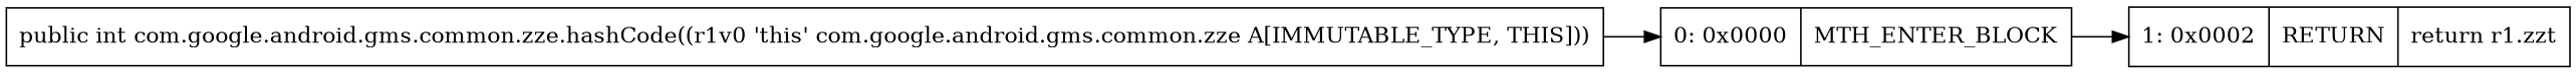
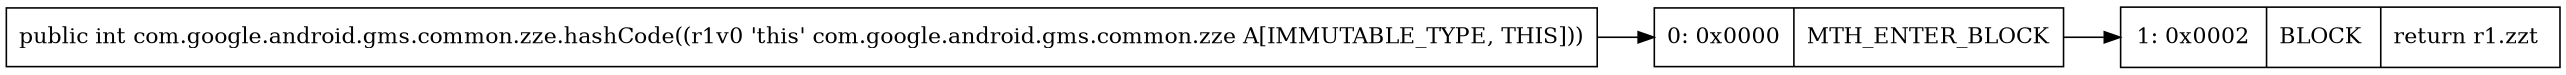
  digraph {
    rankdir=LR
    node [shape=record]
    n1 [label="{0\:\ 0x0000|MTH_ENTER_BLOCK\l}"]
-   n2 [label="{1\:\ 0x0002|RETURN\l|return r1.zzt\l}"]
+   n2 [label="{1\:\ 0x0002|BLOCK\l|return r1.zzt\l}"]
    n3 [label="{public int com.google.android.gms.common.zze.hashCode((r1v0 'this' com.google.android.gms.common.zze A[IMMUTABLE_TYPE, THIS])) }"]
    n1 -> n2
    n3 -> n1
  }
